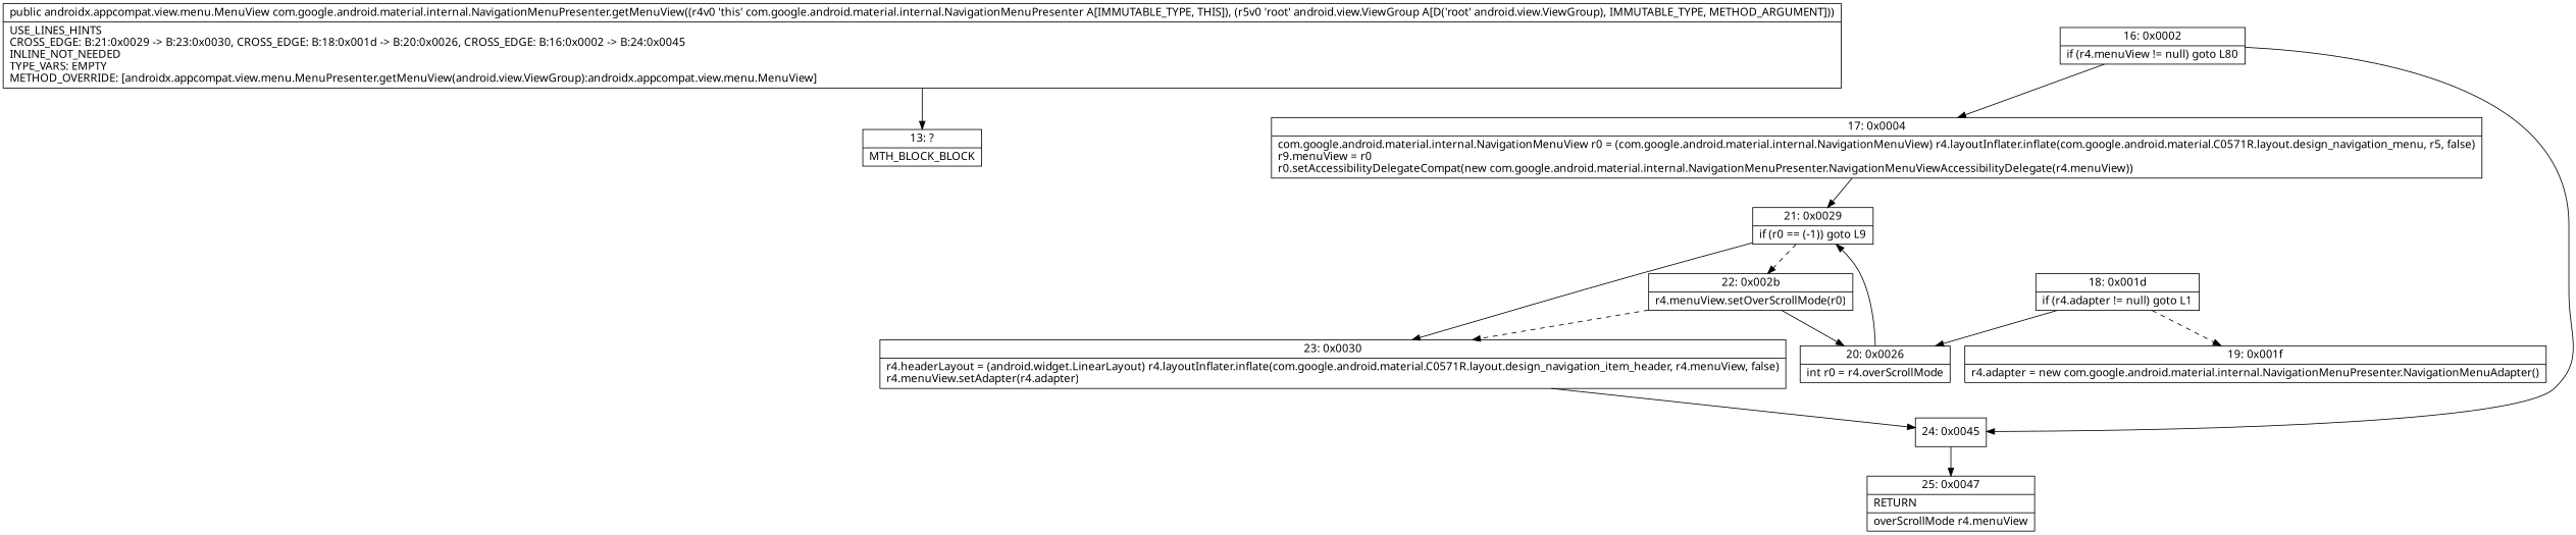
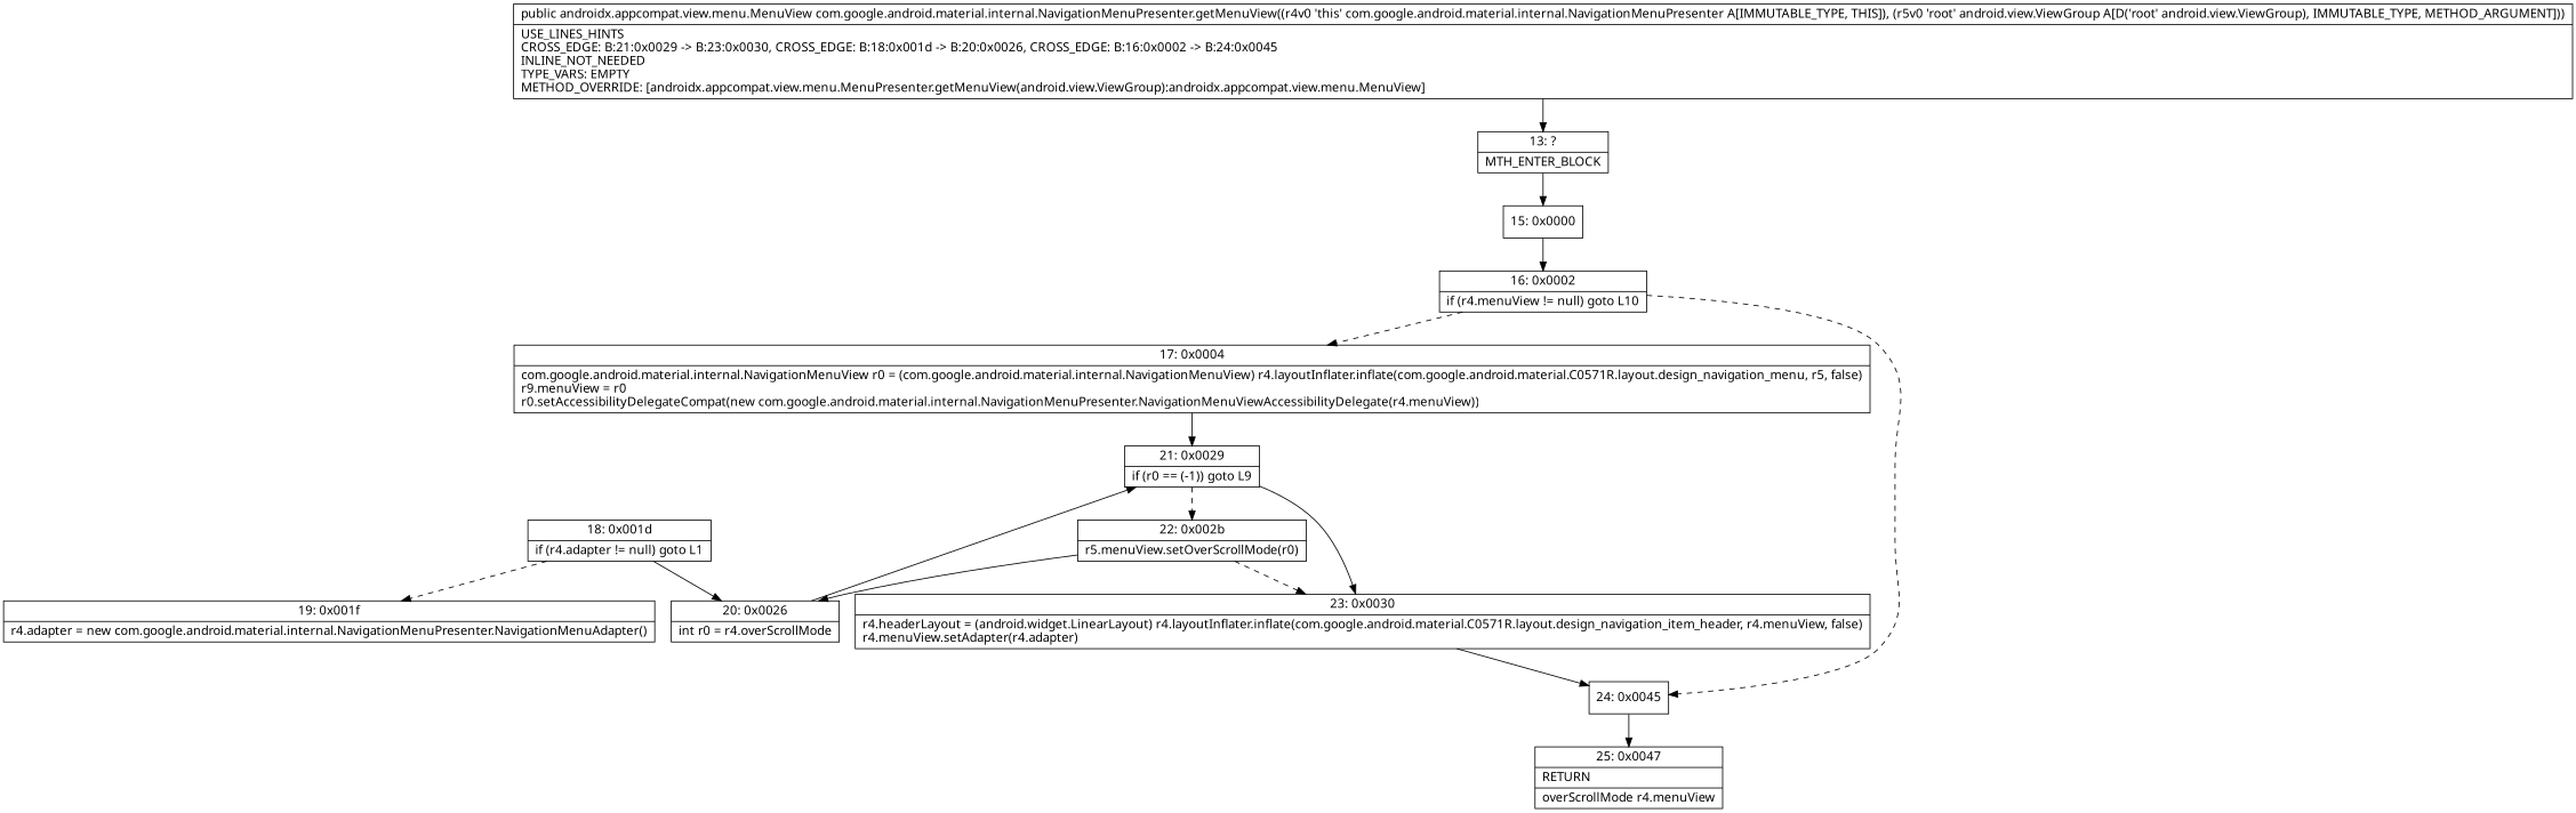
  digraph {
    fontname="Noto Sans"
    node [fontname="Noto Sans" shape=record]
    edge [fontname="Noto Sans"]
-   n1 [label="{13\:\ ?|MTH_BLOCK_BLOCK\l}"]
-   n3 [label="{16\:\ 0x0002|if (r4.menuView != null) goto L80\l}"]
+   n1 [label="{13\:\ ?|MTH_ENTER_BLOCK\l}"]
+   n2 [label="{15\:\ 0x0000}"]
+   n3 [label="{16\:\ 0x0002|if (r4.menuView != null) goto L10\l}"]
    n4 [label="{17\:\ 0x0004|com.google.android.material.internal.NavigationMenuView r0 = (com.google.android.material.internal.NavigationMenuView) r4.layoutInflater.inflate(com.google.android.material.C0571R.layout.design_navigation_menu, r5, false)\lr9.menuView = r0\lr0.setAccessibilityDelegateCompat(new com.google.android.material.internal.NavigationMenuPresenter.NavigationMenuViewAccessibilityDelegate(r4.menuView))\l}"]
    n5 [label="{24\:\ 0x0045}"]
    n6 [label="{21\:\ 0x0029|if (r0 == (\-1)) goto L9\l}"]
    n7 [label="{25\:\ 0x0047|RETURN\l|overScrollMode r4.menuView\l}"]
    n8 [label="{18\:\ 0x001d|if (r4.adapter != null) goto L1\l}"]
    n9 [label="{19\:\ 0x001f|r4.adapter = new com.google.android.material.internal.NavigationMenuPresenter.NavigationMenuAdapter()\l}"]
    n10 [label="{20\:\ 0x0026|int r0 = r4.overScrollMode\l}"]
-   n11 [label="{22\:\ 0x002b|r4.menuView.setOverScrollMode(r0)\l}"]
+   n11 [label="{22\:\ 0x002b|r5.menuView.setOverScrollMode(r0)\l}"]
    n12 [label="{23\:\ 0x0030|r4.headerLayout = (android.widget.LinearLayout) r4.layoutInflater.inflate(com.google.android.material.C0571R.layout.design_navigation_item_header, r4.menuView, false)\lr4.menuView.setAdapter(r4.adapter)\l}"]
    n13 [label="{public androidx.appcompat.view.menu.MenuView com.google.android.material.internal.NavigationMenuPresenter.getMenuView((r4v0 'this' com.google.android.material.internal.NavigationMenuPresenter A[IMMUTABLE_TYPE, THIS]), (r5v0 'root' android.view.ViewGroup A[D('root' android.view.ViewGroup), IMMUTABLE_TYPE, METHOD_ARGUMENT]))  | USE_LINES_HINTS\lCROSS_EDGE: B:21:0x0029 \-\> B:23:0x0030, CROSS_EDGE: B:18:0x001d \-\> B:20:0x0026, CROSS_EDGE: B:16:0x0002 \-\> B:24:0x0045\lINLINE_NOT_NEEDED\lTYPE_VARS: EMPTY\lMETHOD_OVERRIDE: [androidx.appcompat.view.menu.MenuPresenter.getMenuView(android.view.ViewGroup):androidx.appcompat.view.menu.MenuView]\l}"]
-   n3 -> n4 [style=solid]
-   n3 -> n5
+   n1 -> n2
+   n2 -> n3
+   n3 -> n4 [style=dashed]
+   n3 -> n5 [style=dashed]
    n4 -> n6
    n5 -> n7
    n6 -> n11 [style=dashed]
    n6 -> n12
    n8 -> n9 [style=dashed]
    n8 -> n10
    n10 -> n6
    n11 -> n10
    n11 -> n12 [style=dashed]
    n12 -> n5
    n13 -> n1
  }
